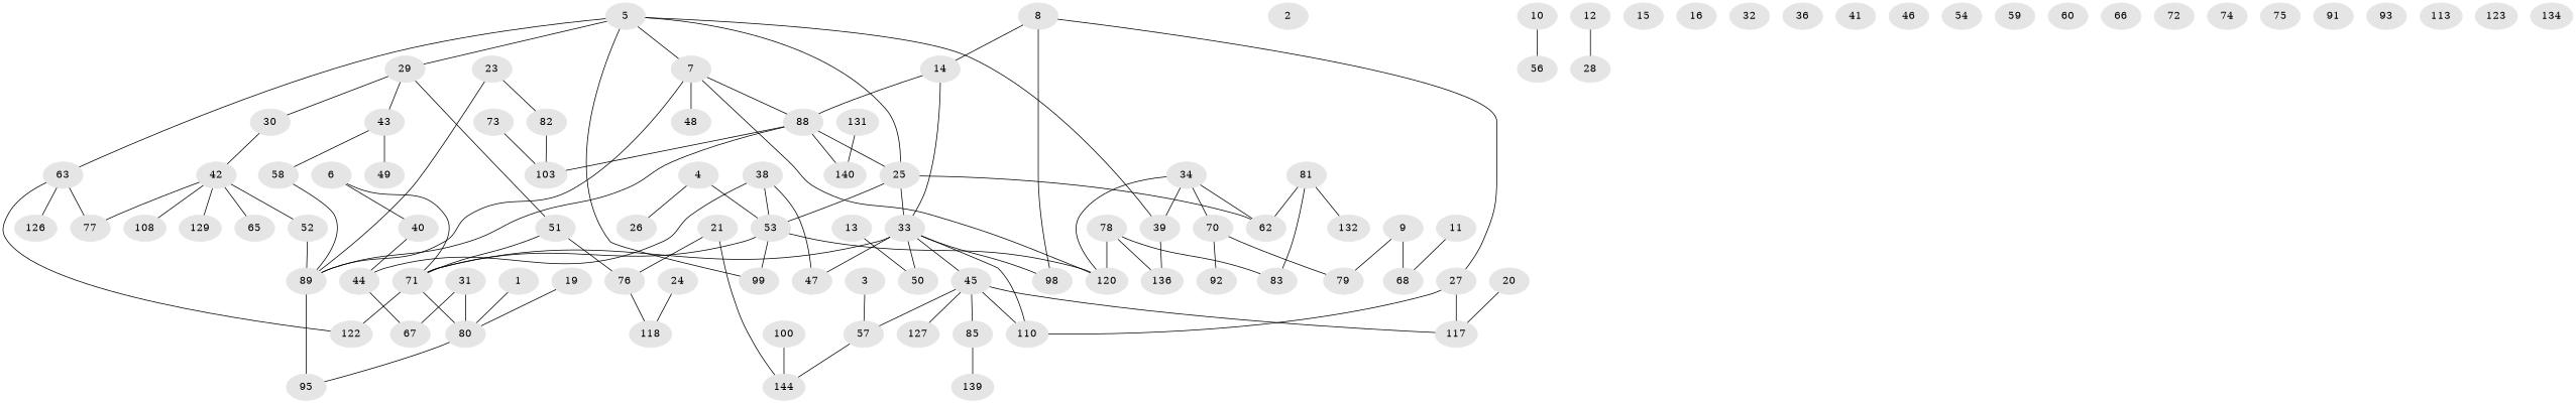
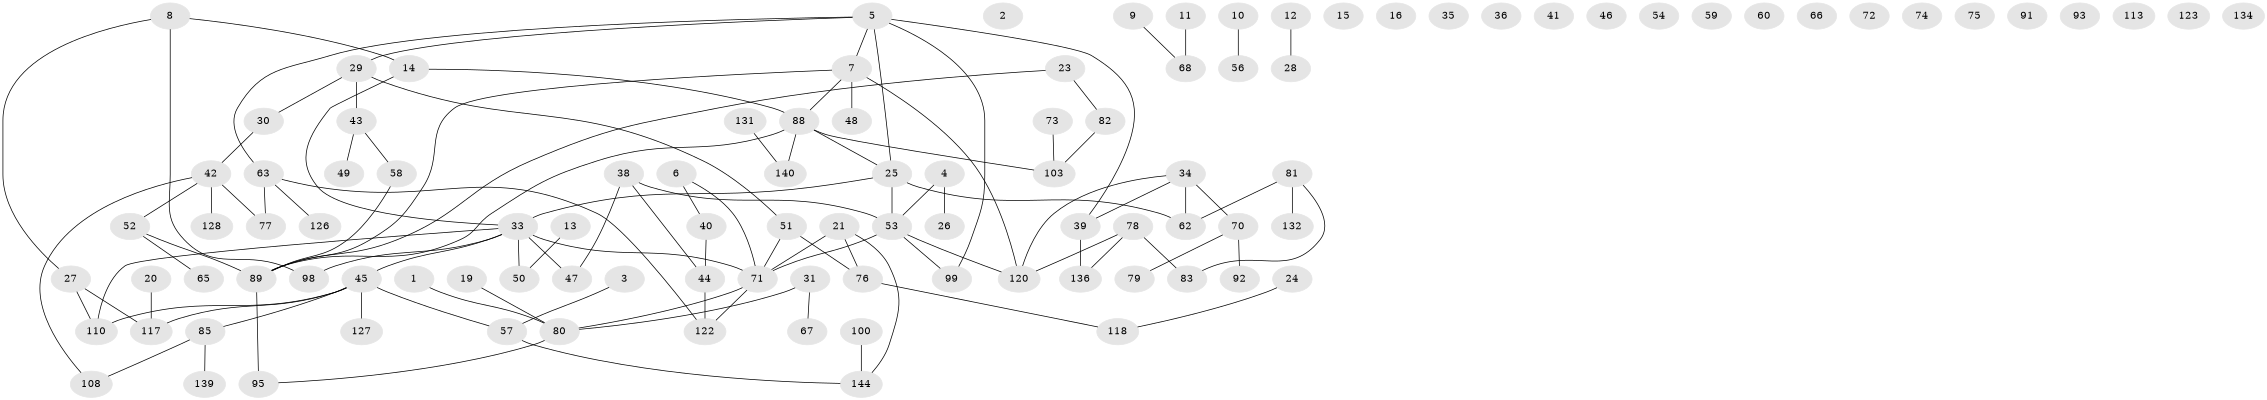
  graph {
    node [color=gray90 style=filled]
    80 [super="+114"]
    95 [super="+124"]
    1
    2
    57 [super="+119"]
    144
    3
    4
    26
    53 [super="+138"]
    99
    71 [super="+115"]
    120 [super="+137"]
    5 [super="+32"]
    7 [super="+17"]
    25 [super="+37"]
    39 [super="+84"]
    63 [super="+146"]
    29 [super="+107"]
    n20 [label=88 super="+116"]
    48
    89 [super="+96"]
    33 [super="+130"]
    62 [super="+87"]
    136 [super="+141"]
    44 [super="+90"]
    40
    77 [super="+142"]
    122 [super="+148"]
    126
    6 [super="+97"]
    103
    140
    8 [super="+135"]
    14 [super="+112"]
    27
    98
    117 [super="+149"]
    110 [super="+111"]
    9
    68
    79
    10
    56
    11 [super="+94"]
    28 [super="+86"]
    12
    13 [super="+22"]
    50 [super="+125"]
    45 [super="+145"]
    47
    15
    16
    19
    20
    21 [super="+101"]
    76 [super="+88"]
    118
    82 [super="+133"]
    23
    24
    58 [super="+69"]
    30
    43 [super="+129"]
    51
    42 [super="+106"]
    49
    52
    65
    108
-   128 [label=129]
+   128
    31
    67
    85 [super="+104"]
    127
    34 [super="+81"]
    70 [super="+109"]
    92 [super="+147"]
-   35 [label=32]
+   35
    36
    38 [super="+55"]
    41
    139
    46
    54
    59
    60
    n88 [label=81 super="+143"]
    83
    132
    66
    72
    73
    74
    75
    78 [super="+121"]
    91
    93
    100
    113
    123
    131
    134
    80 -- 95
    1 -- 80
    57 -- 144
    3 -- 57
    4 -- 26
    4 -- 53
    53 -- 99
    53 -- 71
    53 -- 120
    71 -- 80
    71 -- 122
    5 -- 99
    5 -- 7
    5 -- 25
    5 -- 39
    5 -- 63
    5 -- 29
    7 -- 120
    7 -- n20
    7 -- 48
    7 -- 89
    25 -- 53 [weight=2]
    25 -- 33
    25 -- 62
    39 -- 136
    63 -- 77
    63 -- 122
    63 -- 126
    29 -- 30
    29 -- 43
    29 -- 51
    n20 -- 25
    n20 -- 89
    n20 -- 103
    n20 -- 140
    89 -- 95 [weight=2]
    33 -- 71 [weight=2]
    33 -- 98
    33 -- 110
    33 -- 50
    33 -- 45
    33 -- 47
-   44 -- 67
+   44 -- 122
    40 -- 44
    6 -- 71
    6 -- 40
    8 -- 14
    8 -- 27
    8 -- 98
    14 -- n20
    14 -- 33
    27 -- 117
    27 -- 110
    9 -- 68
-   9 -- 79
    10 -- 56
    11 -- 68
    12 -- 28
    13 -- 50
    45 -- 57
    45 -- 117
    45 -- 110
    45 -- 85
    45 -- 127
    19 -- 80
    20 -- 117
    21 -- 144
+   21 -- 71
    21 -- 76
    76 -- 118
    82 -- 103
    23 -- 89
    23 -- 82
    24 -- 118
    58 -- 89
    30 -- 42
    43 -- 58
    43 -- 49
    51 -- 71
    51 -- 76
    42 -- 77
    42 -- 52
-   42 -- 65
+   52 -- 65
    42 -- 108
    42 -- 128
    52 -- 89
    31 -- 80
    31 -- 67
+   85 -- 108
    85 -- 139
    34 -- 120
    34 -- 39
    34 -- 62
    34 -- 70
    70 -- 79
    70 -- 92
    38 -- 53
    38 -- 44
    38 -- 47
    n88 -- 62
    n88 -- 83
    n88 -- 132
    73 -- 103
    78 -- 120
    78 -- 136
    78 -- 83
    100 -- 144
    131 -- 140
  }
